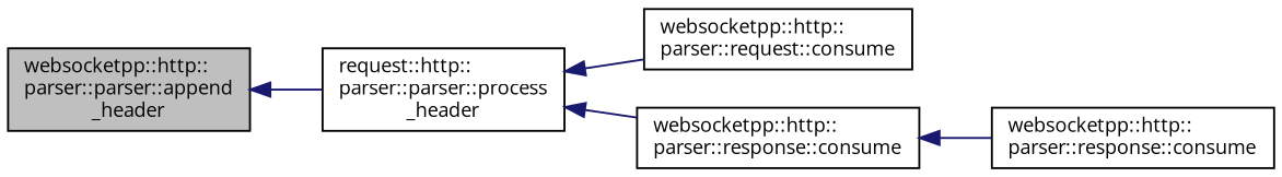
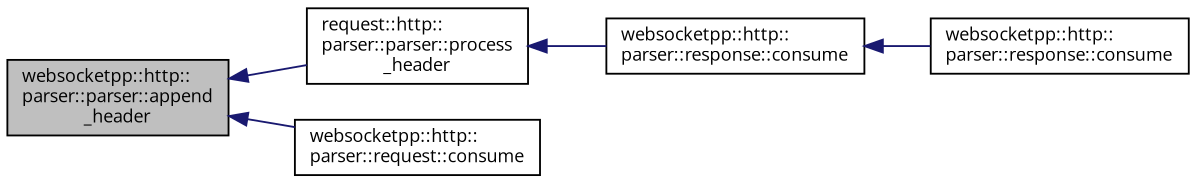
  digraph {
    fontname="Open Sans"
    rankdir=LR
    node [color=black fillcolor=white fontname="Open Sans" fontsize=10 shape=record style=filled]
    edge [color=midnightblue dir=back fontname="Open Sans" fontsize=10 labelfontname=Helvetica labelfontsize=10 style=solid]
    n1 [fillcolor=grey75 fontcolor=black height=0.2 label="websocketpp::http::\lparser::parser::append\l_header" width=0.4]
    n2 [height=0.2 label="request::http::\lparser::parser::process\l_header" width=0.4]
    n3 [height=0.2 label="websocketpp::http::\lparser::request::consume" width=0.4]
    n4 [height=0.2 label="websocketpp::http::\lparser::response::consume" width=0.4]
    n5 [height=0.2 label="websocketpp::http::\lparser::response::consume" width=0.4]
    n1 -> n2
-   n2 -> n3
+   n1 -> n3
    n2 -> n4
    n4 -> n5
  }
